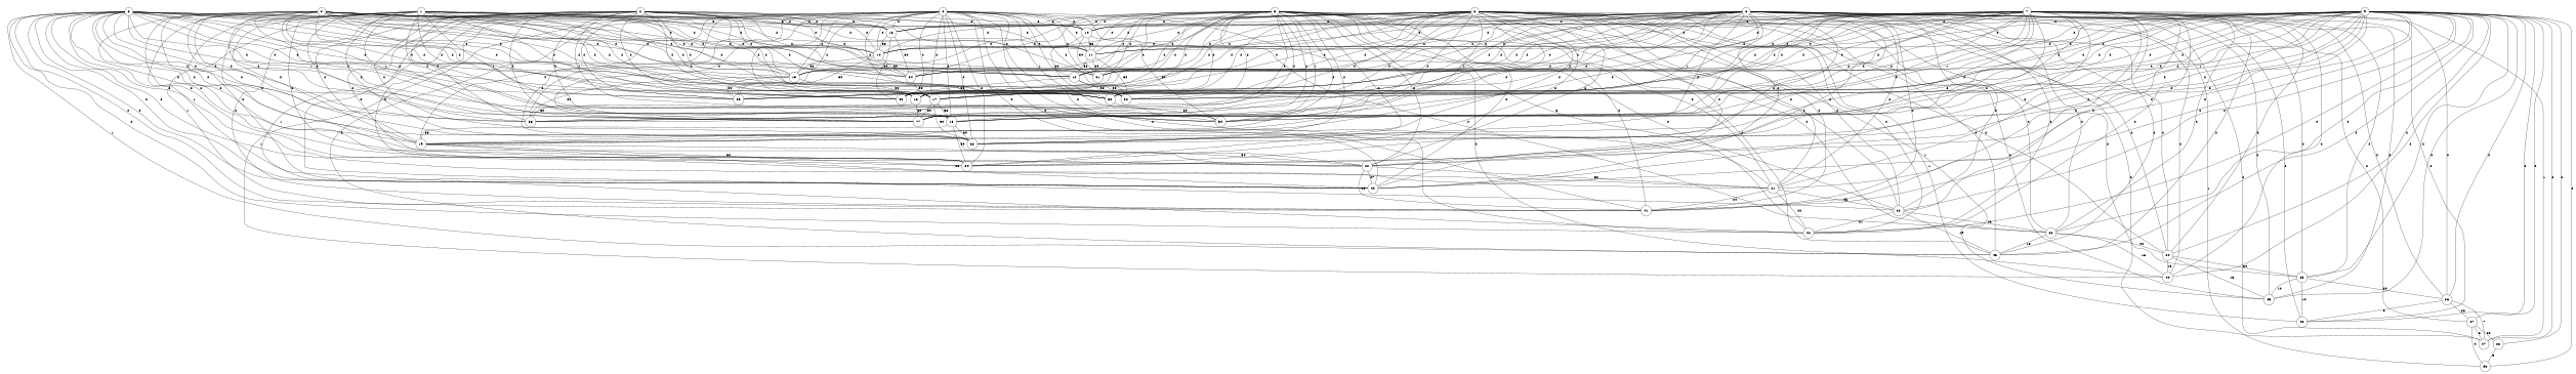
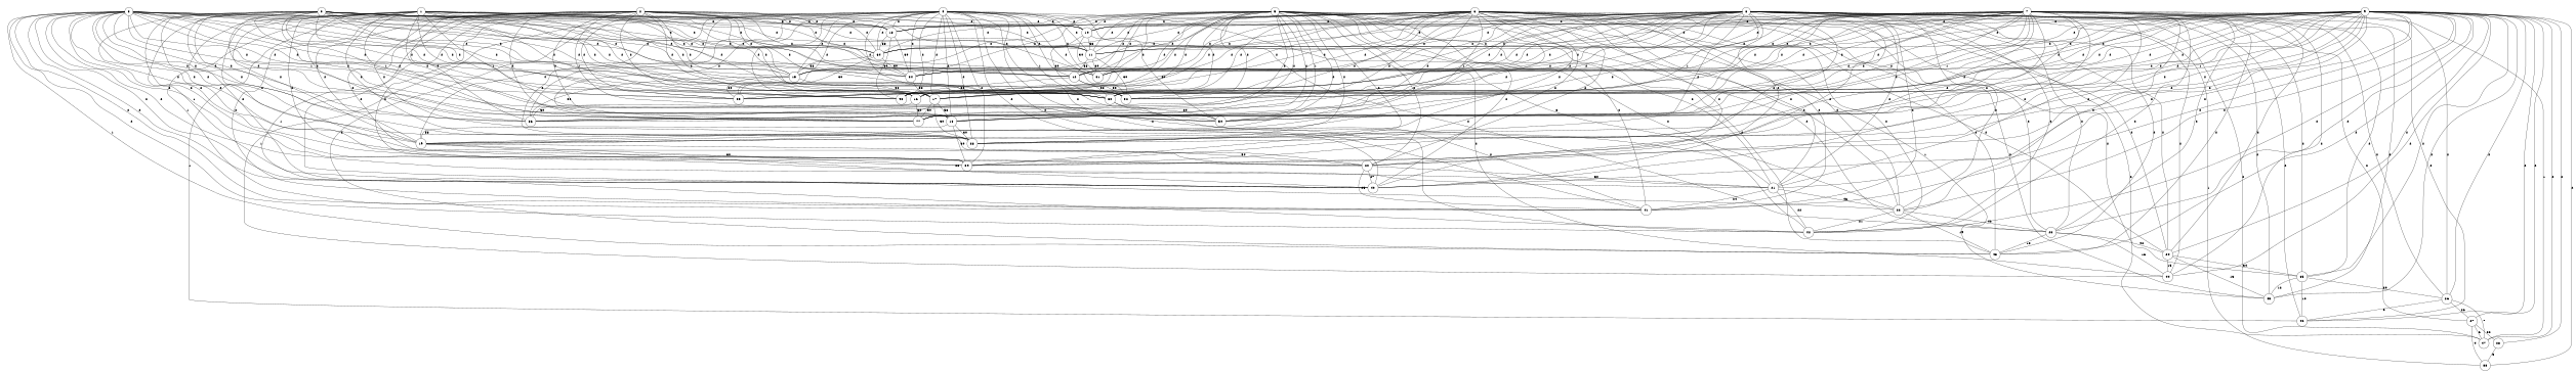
  graph {
    node [shape=circle]
    0
    10
    30
    11
    31
    12
    32
    13
    n9 [label=93]
-   14
+   14 [label=64]
    34
    15
    35
    16
    36
    17
    n17 [label=77]
    18
    38
    19
    39
    40
    50
    20
    41
    21
    1
    42
    22
    2
    43
    23
    3
    44
    24
    4
    45
    n38 [label=85]
    5
    46
    26
    6
    47
    27
    7
    n46 [label=88]
    28
    8
    9
    0 -- 10 [label=2]
    0 -- 30 [label=2]
    0 -- 11 [label=2]
    0 -- 31 [label=2]
    0 -- 12 [label=2]
    0 -- 32 [label=2]
    0 -- 13 [label=2]
    0 -- n9 [label=2]
    0 -- 14 [label=2]
    0 -- 34 [label=2]
    0 -- 15 [label=2]
    0 -- 35 [label=2]
    0 -- 16 [label=2]
    0 -- 36 [label=2]
    0 -- 17 [label=2]
    0 -- n17 [label=2]
    0 -- 18 [label=2]
    0 -- 38 [label=2]
    0 -- 19 [label=2]
    0 -- 39 [label=2]
    0 -- 40 [label=1]
    0 -- 50 [label=1]
    0 -- 20 [label=2]
    10 -- 30 [label=30]
    10 -- 11 [label=58]
    10 -- 31 [label=30]
    10 -- 50 [label=40]
    30 -- 50 [label=30]
    11 -- 31 [label=30]
    11 -- 12 [label=58]
    11 -- 32 [label=30]
    12 -- 30 [label=58]
    12 -- 32 [label=30]
    12 -- n9 [label=30]
    13 -- n9 [label=30]
    13 -- 14 [label=58]
    13 -- 34 [label=30]
    14 -- 34 [label=30]
    14 -- 15 [label=58]
    14 -- 35 [label=30]
    34 -- 17 [label=58]
    15 -- 35 [label=30]
    15 -- 16 [label=58]
    15 -- 36 [label=30]
    16 -- 36 [label=30]
    16 -- n17 [label=30]
    17 -- n17 [label=30]
    17 -- 18 [label=58]
    17 -- 38 [label=30]
    18 -- 38 [label=30]
    18 -- 19 [label=58]
    18 -- 39 [label=30]
    19 -- 39 [label=30]
    19 -- 40 [label=28]
    19 -- 20 [label=54]
    20 -- 40 [label=27]
    20 -- 41 [label=25]
    20 -- 21 [label=50]
    21 -- 41 [label=24]
    21 -- 42 [label=22]
    21 -- 22 [label=46]
    1 -- 10 [label=2]
    1 -- 30 [label=2]
    1 -- 11 [label=2]
    1 -- 12 [label=2]
    1 -- 32 [label=2]
    1 -- 13 [label=2]
    1 -- n9 [label=2]
    1 -- 14 [label=2]
    1 -- 34 [label=2]
    1 -- 15 [label=2]
    1 -- 35 [label=2]
    1 -- 36 [label=2]
    1 -- 17 [label=2]
    1 -- n17 [label=2]
    1 -- 18 [label=2]
    1 -- 38 [label=2]
    1 -- 19 [label=2]
    1 -- 39 [label=2]
    1 -- 40 [label=2]
    1 -- 50 [label=1]
    1 -- 20 [label=2]
    1 -- 41 [label=1]
    22 -- 42 [label=21]
    22 -- 43 [label=19]
    22 -- 23 [label=42]
    2 -- 10 [label=2]
    2 -- 30 [label=2]
    2 -- 11 [label=2]
    2 -- 31 [label=2]
    2 -- 12 [label=2]
    2 -- 32 [label=2]
    2 -- 13 [label=2]
    2 -- n9 [label=2]
    2 -- 14 [label=2]
    2 -- 34 [label=2]
    2 -- 15 [label=2]
    2 -- 35 [label=2]
    2 -- 16 [label=2]
    2 -- 36 [label=2]
    2 -- 17 [label=2]
    2 -- n17 [label=2]
    2 -- 18 [label=2]
    2 -- 38 [label=2]
    2 -- 19 [label=2]
    2 -- 39 [label=2]
    2 -- 40 [label=2]
    2 -- 50 [label=1]
    2 -- 41 [label=2]
    2 -- 21 [label=2]
    2 -- 42 [label=1]
    23 -- 43 [label=18]
    23 -- 44 [label=16]
    23 -- 24 [label=42]
    3 -- 10 [label=2]
    3 -- 30 [label=2]
    3 -- 11 [label=2]
    3 -- 31 [label=2]
    3 -- 12 [label=2]
    3 -- 32 [label=2]
    3 -- 13 [label=2]
    3 -- n9 [label=2]
    3 -- 14 [label=2]
    3 -- 34 [label=2]
    3 -- 15 [label=2]
    3 -- 35 [label=2]
    3 -- 16 [label=2]
    3 -- 36 [label=2]
    3 -- 17 [label=2]
    3 -- n17 [label=2]
    3 -- 18 [label=2]
    3 -- 38 [label=2]
    3 -- 19 [label=2]
    3 -- 39 [label=2]
    3 -- 40 [label=2]
    3 -- 50 [label=1]
    3 -- 20 [label=2]
    3 -- 41 [label=2]
    3 -- 21 [label=2]
    3 -- 42 [label=2]
    3 -- 22 [label=2]
    3 -- 43 [label=1]
    24 -- 44 [label=15]
    24 -- 45 [label=13]
    24 -- n38 [label=34]
    4 -- 10 [label=2]
    4 -- 30 [label=2]
    4 -- 11 [label=2]
    4 -- 31 [label=2]
    4 -- 12 [label=2]
    4 -- 32 [label=2]
    4 -- 13 [label=2]
    4 -- n9 [label=2]
    4 -- 14 [label=2]
+   4 -- 34 [label=2]
    4 -- 15 [label=2]
    4 -- 35 [label=2]
    4 -- 16 [label=2]
    4 -- 36 [label=2]
    4 -- 17 [label=2]
    4 -- n17 [label=2]
    4 -- 18 [label=2]
    4 -- 38 [label=2]
    4 -- 19 [label=4]
    4 -- 39 [label=2]
    4 -- 40 [label=2]
    4 -- 50 [label=1]
    4 -- 20 [label=2]
    4 -- 41 [label=2]
    4 -- 21 [label=2]
    4 -- 42 [label=2]
    4 -- 22 [label=8]
    4 -- 43 [label=2]
    4 -- 23 [label=2]
    4 -- 44 [label=1]
    n38 -- 45 [label=12]
    n38 -- 46 [label=10]
    n38 -- 26 [label=30]
    5 -- 10 [label=2]
    5 -- 30 [label=2]
    5 -- 11 [label=2]
    5 -- 31 [label=2]
    5 -- 12 [label=2]
    5 -- 32 [label=2]
    5 -- 13 [label=2]
    5 -- n9 [label=2]
    5 -- 14 [label=2]
    5 -- 34 [label=2]
    5 -- 15 [label=2]
    5 -- 35 [label=2]
    5 -- 16 [label=2]
    5 -- 36 [label=2]
    5 -- 17 [label=2]
    5 -- n17 [label=2]
    5 -- 18 [label=2]
    5 -- 38 [label=2]
    5 -- 19 [label=2]
    5 -- 39 [label=2]
    5 -- 40 [label=2]
    5 -- 50 [label=1]
    5 -- 20 [label=2]
    5 -- 41 [label=2]
    5 -- 21 [label=2]
    5 -- 42 [label=2]
    5 -- 22 [label=2]
    5 -- 43 [label=2]
    5 -- 23 [label=2]
    5 -- 44 [label=2]
    5 -- 24 [label=2]
    5 -- 45 [label=1]
    26 -- 46 [label=9]
    26 -- 47 [label=7]
    26 -- 27 [label=26]
    6 -- 10 [label=2]
    6 -- 30 [label=2]
    6 -- 11 [label=2]
    6 -- 31 [label=2]
    6 -- 12 [label=2]
    6 -- 32 [label=2]
    6 -- 13 [label=2]
    6 -- n9 [label=2]
    6 -- 14 [label=2]
    6 -- 34 [label=2]
    6 -- 15 [label=2]
    6 -- 35 [label=2]
    6 -- 16 [label=2]
    6 -- 36 [label=2]
    6 -- 17 [label=2]
    6 -- n17 [label=2]
    6 -- 18 [label=2]
    6 -- 38 [label=2]
    6 -- 19 [label=2]
    6 -- 39 [label=2]
    6 -- 40 [label=2]
    6 -- 50 [label=1]
    6 -- 20 [label=2]
    6 -- 41 [label=2]
    6 -- 21 [label=2]
    6 -- 42 [label=2]
    6 -- 22 [label=2]
    6 -- 43 [label=2]
    6 -- 23 [label=2]
    6 -- 24 [label=2]
    6 -- 45 [label=2]
    6 -- n38 [label=2]
-   6 -- 46 [label=1]
+   1 -- 46 [label=1]
    6 -- 47 [label=2]
    27 -- 47 [label=6]
    27 -- n46 [label=4]
    27 -- 28 [label=22]
    7 -- 10 [label=2]
    7 -- 30 [label=2]
    7 -- 11 [label=2]
    7 -- 31 [label=2]
    7 -- 12 [label=2]
    7 -- 32 [label=2]
    7 -- 13 [label=2]
    7 -- n9 [label=2]
    7 -- 14 [label=2]
    7 -- 34 [label=2]
    7 -- 15 [label=2]
    7 -- 35 [label=2]
-   7 -- 16 [label=2]
    7 -- 36 [label=2]
    7 -- 17 [label=2]
    7 -- n17 [label=2]
    7 -- 18 [label=2]
    7 -- 38 [label=2]
    7 -- 19 [label=2]
    7 -- 39 [label=2]
    7 -- 40 [label=2]
    7 -- 50 [label=1]
    7 -- 20 [label=2]
-   7 -- 41 [label=2]
+   30 -- 41 [label=2]
    7 -- 21 [label=2]
    7 -- 42 [label=2]
    7 -- 22 [label=2]
    7 -- 43 [label=2]
    7 -- 23 [label=2]
    7 -- 44 [label=2]
    7 -- 24 [label=2]
    7 -- 45 [label=2]
    7 -- n38 [label=2]
    7 -- 46 [label=2]
    7 -- 26 [label=2]
    7 -- 47 [label=1]
    28 -- n46 [label=3]
    8 -- 10 [label=2]
    8 -- 30 [label=2]
    8 -- 11 [label=2]
    8 -- 31 [label=2]
    8 -- 12 [label=2]
    8 -- 32 [label=2]
    8 -- n9 [label=2]
    8 -- 14 [label=2]
    8 -- 34 [label=2]
    8 -- 15 [label=2]
    8 -- 35 [label=2]
    8 -- 16 [label=2]
    8 -- 36 [label=2]
    8 -- 17 [label=2]
    8 -- n17 [label=2]
    8 -- 18 [label=2]
    8 -- 38 [label=2]
    8 -- 19 [label=2]
    8 -- 39 [label=2]
    8 -- 40 [label=2]
    8 -- 50 [label=1]
    8 -- 20 [label=2]
    8 -- 41 [label=2]
    8 -- 21 [label=2]
    8 -- 42 [label=2]
    8 -- 22 [label=2]
    8 -- 43 [label=2]
    8 -- 23 [label=2]
    8 -- 44 [label=2]
    8 -- 24 [label=2]
    8 -- 45 [label=2]
    8 -- n38 [label=2]
    8 -- 46 [label=2]
    8 -- 26 [label=2]
    8 -- 47 [label=2]
    8 -- 27 [label=2]
    8 -- n46 [label=1]
    9 -- 10 [label=2]
    9 -- 30 [label=2]
    9 -- 11 [label=2]
    9 -- 31 [label=2]
    9 -- 12 [label=2]
    9 -- 32 [label=2]
    9 -- 13 [label=2]
    9 -- n9 [label=2]
    9 -- 14 [label=2]
    9 -- 34 [label=2]
    9 -- 35 [label=2]
    9 -- 16 [label=2]
    9 -- 36 [label=2]
    9 -- 17 [label=2]
    9 -- n17 [label=2]
    9 -- 18 [label=2]
    9 -- 38 [label=2]
    9 -- 19 [label=2]
    9 -- 39 [label=2]
    9 -- 40 [label=2]
    9 -- 50 [label=1]
    9 -- 20 [label=2]
    9 -- 41 [label=2]
    9 -- 21 [label=2]
    9 -- 42 [label=2]
    9 -- 22 [label=2]
    9 -- 43 [label=2]
    9 -- 23 [label=2]
    9 -- 44 [label=2]
    9 -- 24 [label=2]
    9 -- 45 [label=2]
    9 -- n38 [label=2]
    9 -- 46 [label=2]
    9 -- 26 [label=2]
    9 -- 47 [label=2]
    9 -- 27 [label=2]
    9 -- n46 [label=2]
    9 -- 28 [label=2]
  }
